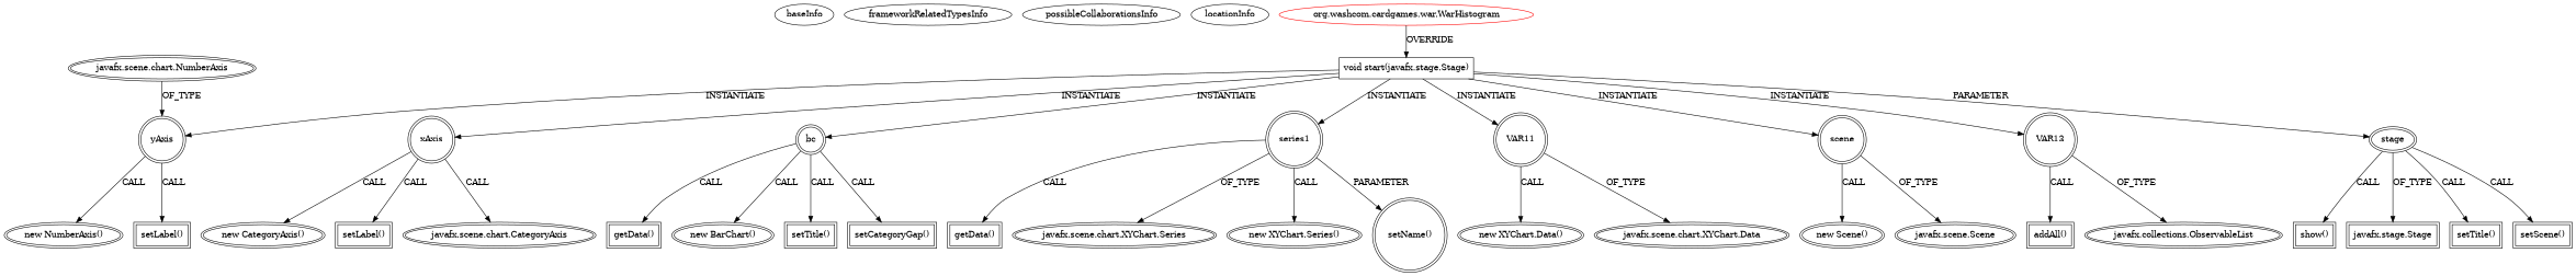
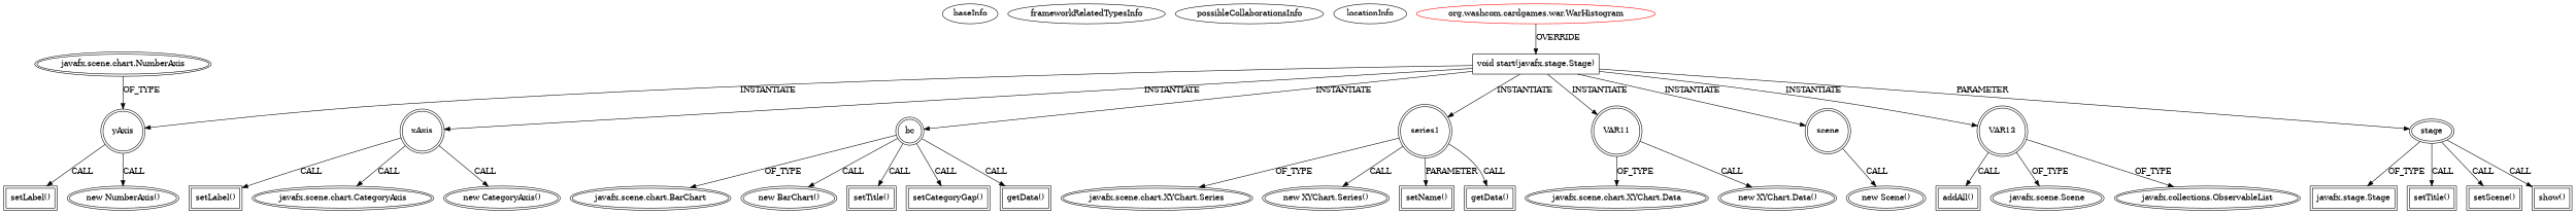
  digraph {
    node [isFrameworkType=true vertexType=INSIDE_CALL peripheries=2]
    baseInfo [category=extension_graph graphId=1994 isAnonymous=false possibleRelation=false isFrameworkType="" vertexType="" peripheries=""]
    frameworkRelatedTypesInfo [0="javafx.application.Application" isFrameworkType="" vertexType="" peripheries=""]
    possibleCollaborationsInfo [isFrameworkType="" vertexType="" peripheries=""]
    locationInfo [contextSignature=WarHistogram filePath="/bdkosher-card-games/card-games-master/src/org/washcom/cardgames/war/WarHistogram.java" graphId=1994 projectName="bdkosher-card-games" isFrameworkType="" vertexType="" peripheries=""]
    n5 [color=red isFrameworkType=false label="org.washcom.cardgames.war.WarHistogram" vertexType=ROOT_CLIENT_CLASS_DECLARATION peripheries=""]
    n6 [isFrameworkType=false label="void start(javafx.stage.Stage)" shape=box vertexType=OVERRIDING_METHOD_DECLARATION peripheries=""]
    n7 [label=stage vertexType=PARAMETER_DECLARATION]
    n8 [label=xAxis shape=circle vertexType=VARIABLE_EXPRESION]
    n9 [label=yAxis shape=circle vertexType=VARIABLE_EXPRESION]
    n10 [label=bc shape=circle vertexType=VARIABLE_EXPRESION]
    n11 [label=series1 shape=circle vertexType=VARIABLE_EXPRESION]
    n12 [label=VAR11 shape=circle vertexType=VARIABLE_EXPRESION]
    n13 [label=scene shape=circle vertexType=VARIABLE_EXPRESION]
    n14 [label=VAR13 shape=circle vertexType=VARIABLE_EXPRESION]
    n15 [label="javafx.stage.Stage" shape=box vertexType=FRAMEWORK_CLASS_TYPE]
    n16 [label="setTitle()" shape=box]
    n17 [label="setScene()" shape=box]
    n18 [label="show()" shape=box]
    n19 [label="javafx.scene.chart.CategoryAxis" vertexType=FRAMEWORK_CLASS_TYPE]
    n20 [label="new CategoryAxis()" vertexType=CONSTRUCTOR_CALL]
    n21 [label="setLabel()" shape=box]
    n22 [label="new NumberAxis()" vertexType=CONSTRUCTOR_CALL]
    n23 [label="setLabel()" shape=box]
+   n24 [label="javafx.scene.chart.BarChart" vertexType=FRAMEWORK_CLASS_TYPE]
    n25 [label="new BarChart()" vertexType=CONSTRUCTOR_CALL]
    n26 [label="setTitle()" shape=box]
    n27 [label="setCategoryGap()" shape=box]
    n28 [label="getData()" shape=box]
    n29 [label="javafx.scene.chart.XYChart.Series" vertexType=FRAMEWORK_CLASS_TYPE]
    n30 [label="new XYChart.Series()" vertexType=CONSTRUCTOR_CALL]
-   n31 [label="setName()" shape=circle]
+   n31 [label="setName()" shape=box]
    n32 [label="getData()" shape=box]
    n33 [label="javafx.scene.chart.XYChart.Data" vertexType=FRAMEWORK_CLASS_TYPE]
    n34 [label="new XYChart.Data()" vertexType=CONSTRUCTOR_CALL]
    n35 [label="javafx.scene.Scene" vertexType=FRAMEWORK_CLASS_TYPE]
    n36 [label="new Scene()" vertexType=CONSTRUCTOR_CALL]
    n37 [label="javafx.collections.ObservableList" vertexType=FRAMEWORK_INTERFACE_TYPE]
    n38 [label="addAll()" shape=box]
    n39 [label="javafx.scene.chart.NumberAxis" vertexType=FRAMEWORK_CLASS_TYPE]
    n5 -> n6 [label=OVERRIDE]
    n6 -> n7 [label=PARAMETER]
    n6 -> n8 [label=INSTANTIATE]
    n6 -> n9 [label=INSTANTIATE]
    n6 -> n10 [label=INSTANTIATE]
    n6 -> n11 [label=INSTANTIATE]
    n6 -> n12 [label=INSTANTIATE]
    n6 -> n13 [label=INSTANTIATE]
    n6 -> n14 [label=INSTANTIATE]
    n7 -> n15 [label=OF_TYPE]
    n7 -> n16 [label=CALL]
    n7 -> n17 [label=CALL]
    n7 -> n18 [label=CALL]
    n8 -> n19 [label=CALL]
    n8 -> n20 [label=CALL]
    n8 -> n21 [label=CALL]
    n9 -> n22 [label=CALL]
    n9 -> n23 [label=CALL]
+   n10 -> n24 [label=OF_TYPE]
    n10 -> n25 [label=CALL]
    n10 -> n26 [label=CALL]
    n10 -> n27 [label=CALL]
    n10 -> n28 [label=CALL]
    n11 -> n29 [label=OF_TYPE]
    n11 -> n30 [label=CALL]
    n11 -> n31 [label=PARAMETER]
    n11 -> n32 [label=CALL]
    n12 -> n33 [label=OF_TYPE]
    n12 -> n34 [label=CALL]
-   n13 -> n35 [label=OF_TYPE]
+   n14 -> n35 [label=OF_TYPE]
    n13 -> n36 [label=CALL]
    n14 -> n37 [label=OF_TYPE]
    n14 -> n38 [label=CALL]
    n39 -> n9 [label=OF_TYPE]
  }
